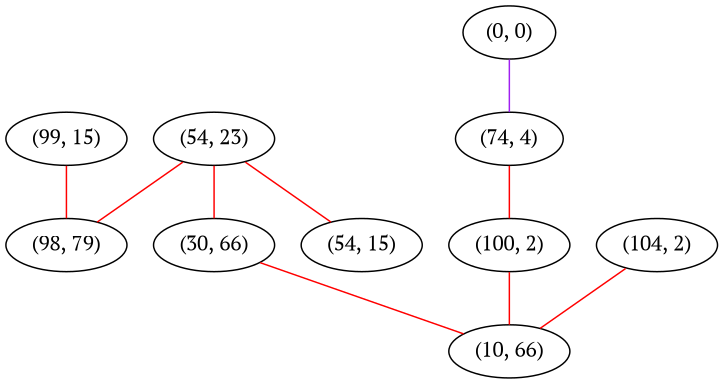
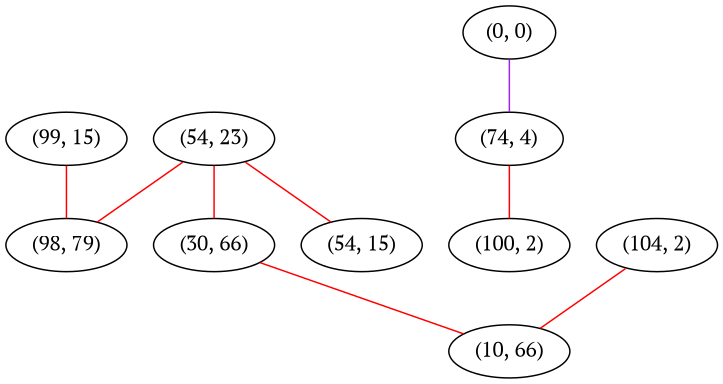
  graph {
    fontname="PT Serif"
    node [fontname="PT Serif"]
    edge [color=red fontname="PT Serif" weight=1]
    "(99, 15)"
    "(98, 79)"
    n3 [label="(74, 4)"]
    "(0, 0)"
    "(100, 2)"
    "(54, 23)"
    "(30, 66)"
    "(54, 15)"
    "(10, 66)"
    "(104, 2)"
    "(99, 15)" -- "(98, 79)"
    n3 -- "(100, 2)"
    "(0, 0)" -- n3 [color=purple weight=4]
-   "(100, 2)" -- "(10, 66)"
    "(54, 23)" -- "(98, 79)"
    "(54, 23)" -- "(30, 66)"
    "(54, 23)" -- "(54, 15)"
    "(30, 66)" -- "(10, 66)"
    "(104, 2)" -- "(10, 66)"
  }
